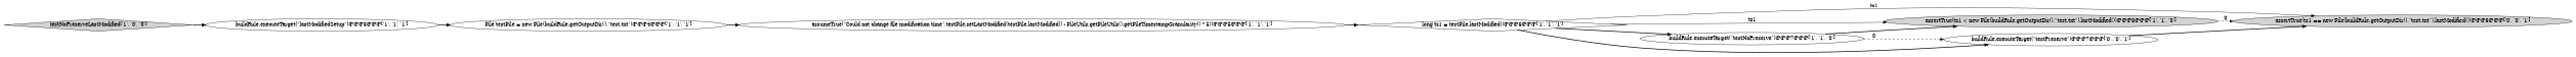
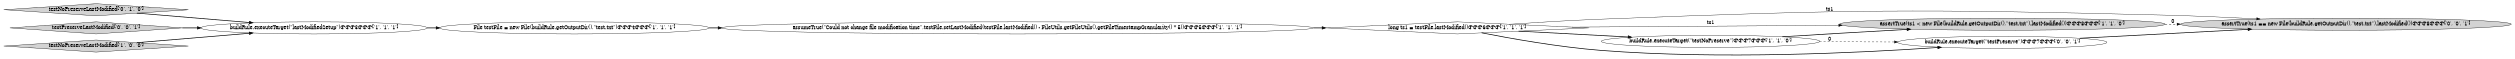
  digraph {
    rankdir=LR
    node [fillcolor=white shape=ellipse style=filled]
    edge [style=bold]
    n1 [fillcolor=lightgray label="assertTrue(ts1 == new File(buildRule.getOutputDir(),\"test.txt\").lastModified())@@@8@@@['0', '0', '1']"]
    n2 [label="buildRule.executeTarget(\"testNoPreserve\")@@@7@@@['1', '1', '0']"]
    n3 [label="buildRule.executeTarget(\"testPreserve\")@@@7@@@['0', '0', '1']"]
    n4 [fillcolor=lightgray label="assertTrue(ts1 < new File(buildRule.getOutputDir(),\"test.txt\").lastModified())@@@8@@@['1', '1', '0']"]
    n5 [label="assumeTrue(\"Could not change file modification time\",testFile.setLastModified(testFile.lastModified() - FileUtils.getFileUtils().getFileTimestampGranularity() * 5))@@@5@@@['1', '1', '1']"]
    n6 [label="long ts1 = testFile.lastModified()@@@6@@@['1', '1', '1']" shape=diamond]
    n7 [label="buildRule.executeTarget(\"lastModifiedSetup\")@@@3@@@['1', '1', '1']"]
    n8 [label="File testFile = new File(buildRule.getOutputDir(),\"test.txt\")@@@4@@@['1', '1', '1']"]
+   n9 [fillcolor=lightgray label="testNoPreserveLastModified['0', '1', '0']" shape=diamond]
+   n10 [fillcolor=lightgray label="testPreserveLastModified['0', '0', '1']" shape=diamond]
    n11 [fillcolor=lightgray label="testNoPreserveLastModified['1', '0', '0']" shape=diamond]
    n2 -> n3 [label=0 style=dashed]
    n2 -> n4
    n3 -> n1
    n4 -> n1 [label=0 style=dashed]
    n5 -> n6
    n6 -> n1 [label=ts1 style=solid]
    n6 -> n2
    n6 -> n3
    n6 -> n4 [label=ts1 style=solid]
    n7 -> n8
    n8 -> n5
+   n9 -> n7
+   n10 -> n7
    n11 -> n7
  }
